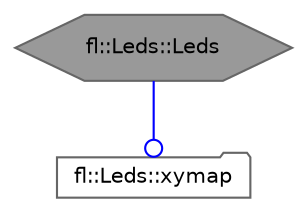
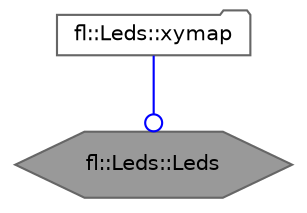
  digraph {
    rankdir=TB
    node [fontname=Helvetica fontsize=10 style=filled]
    n1 [color=gray40 fillcolor=grey60 fontcolor=black height=0.2 label="fl::Leds::Leds" shape=hexagon width=0.4]
    n2 [color=grey40 fillcolor=white height=0.2 label="fl::Leds::xymap" shape=folder width=0.4]
-   n1 -> n2 [color=blue fontname=Helvetica fontsize=10 labelfontname=Helvetica labelfontsize=10 style=solid arrowhead=odot]
+   n2 -> n1 [color=blue fontname=Helvetica fontsize=10 labelfontname=Helvetica labelfontsize=10 style=solid arrowhead=odot]
  }
